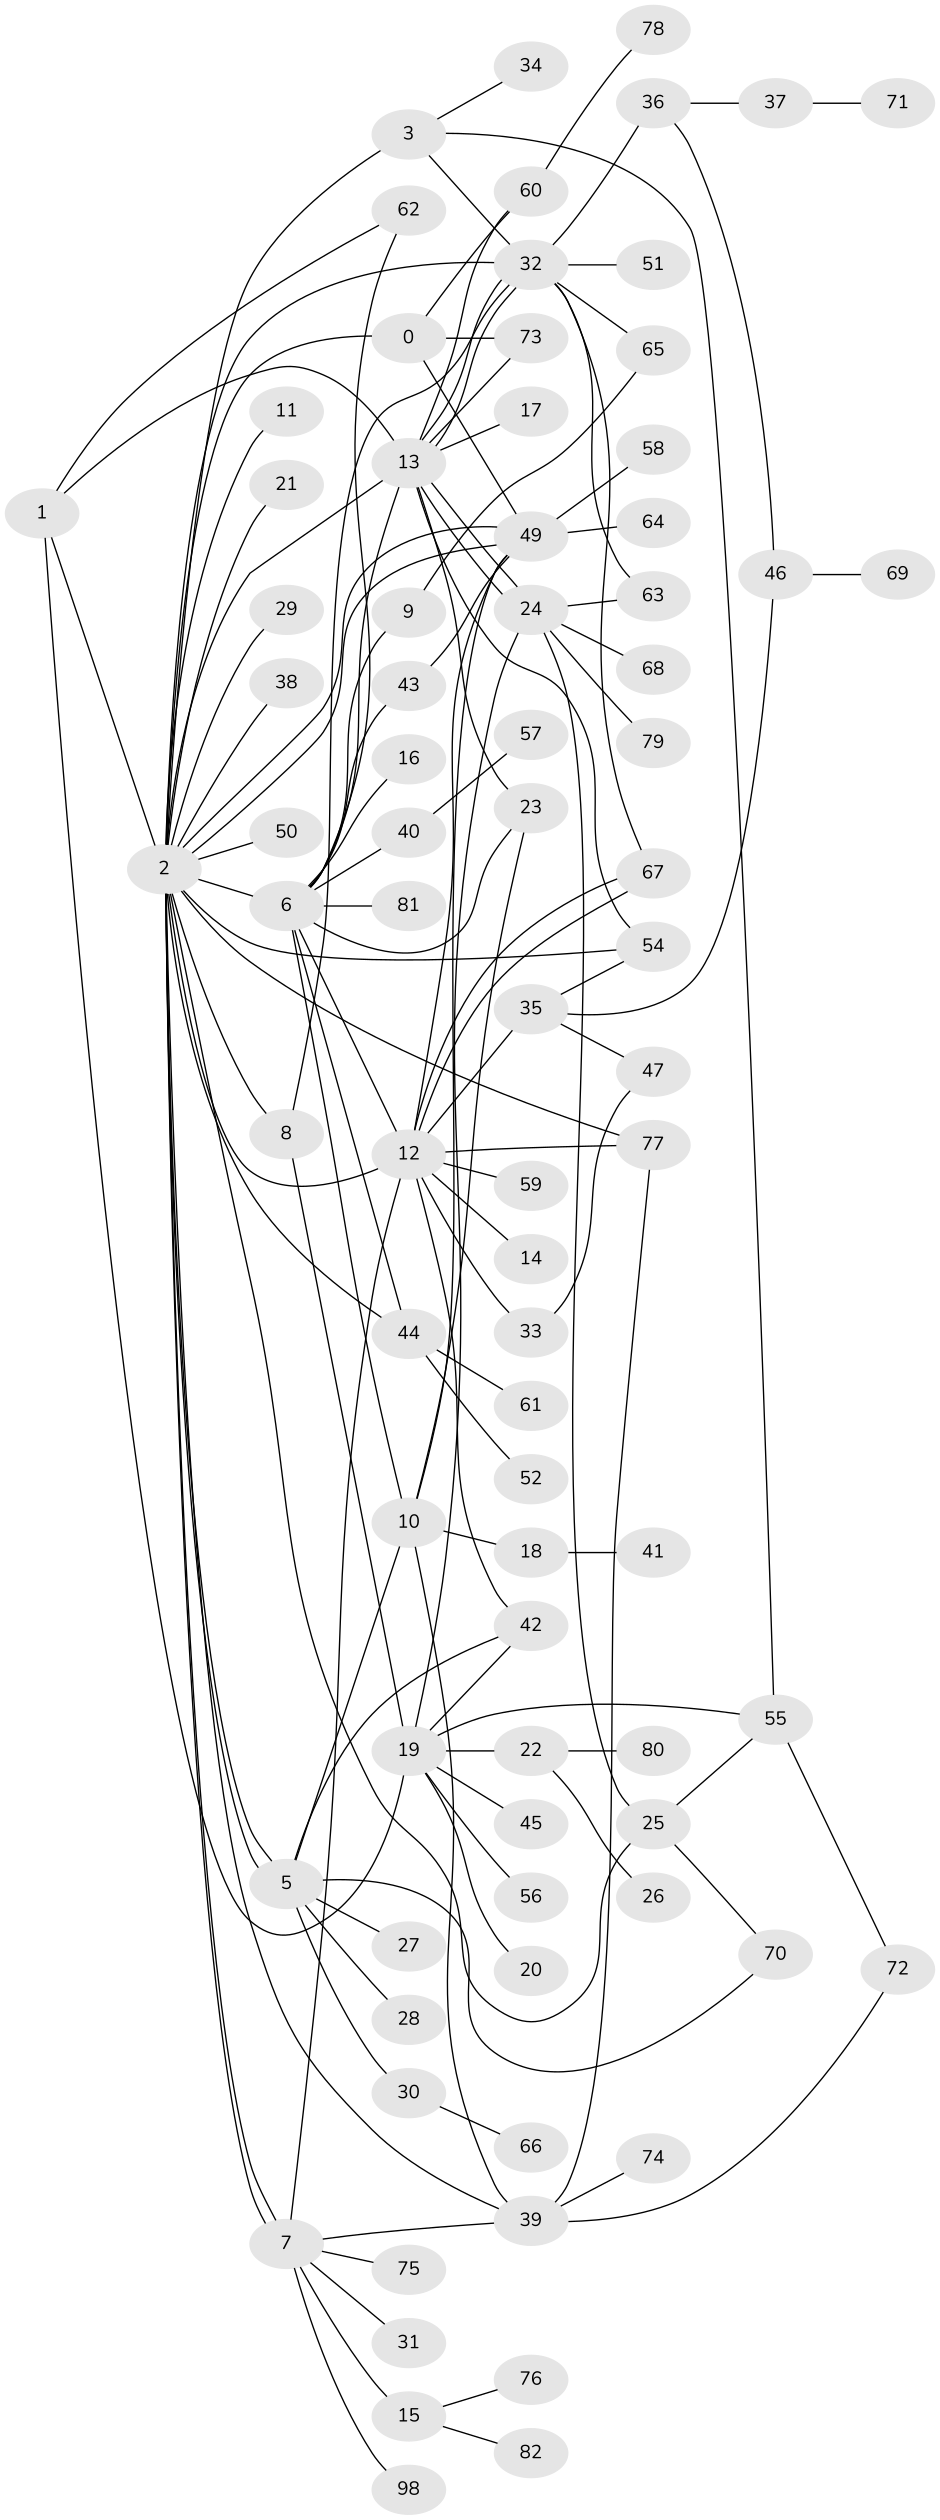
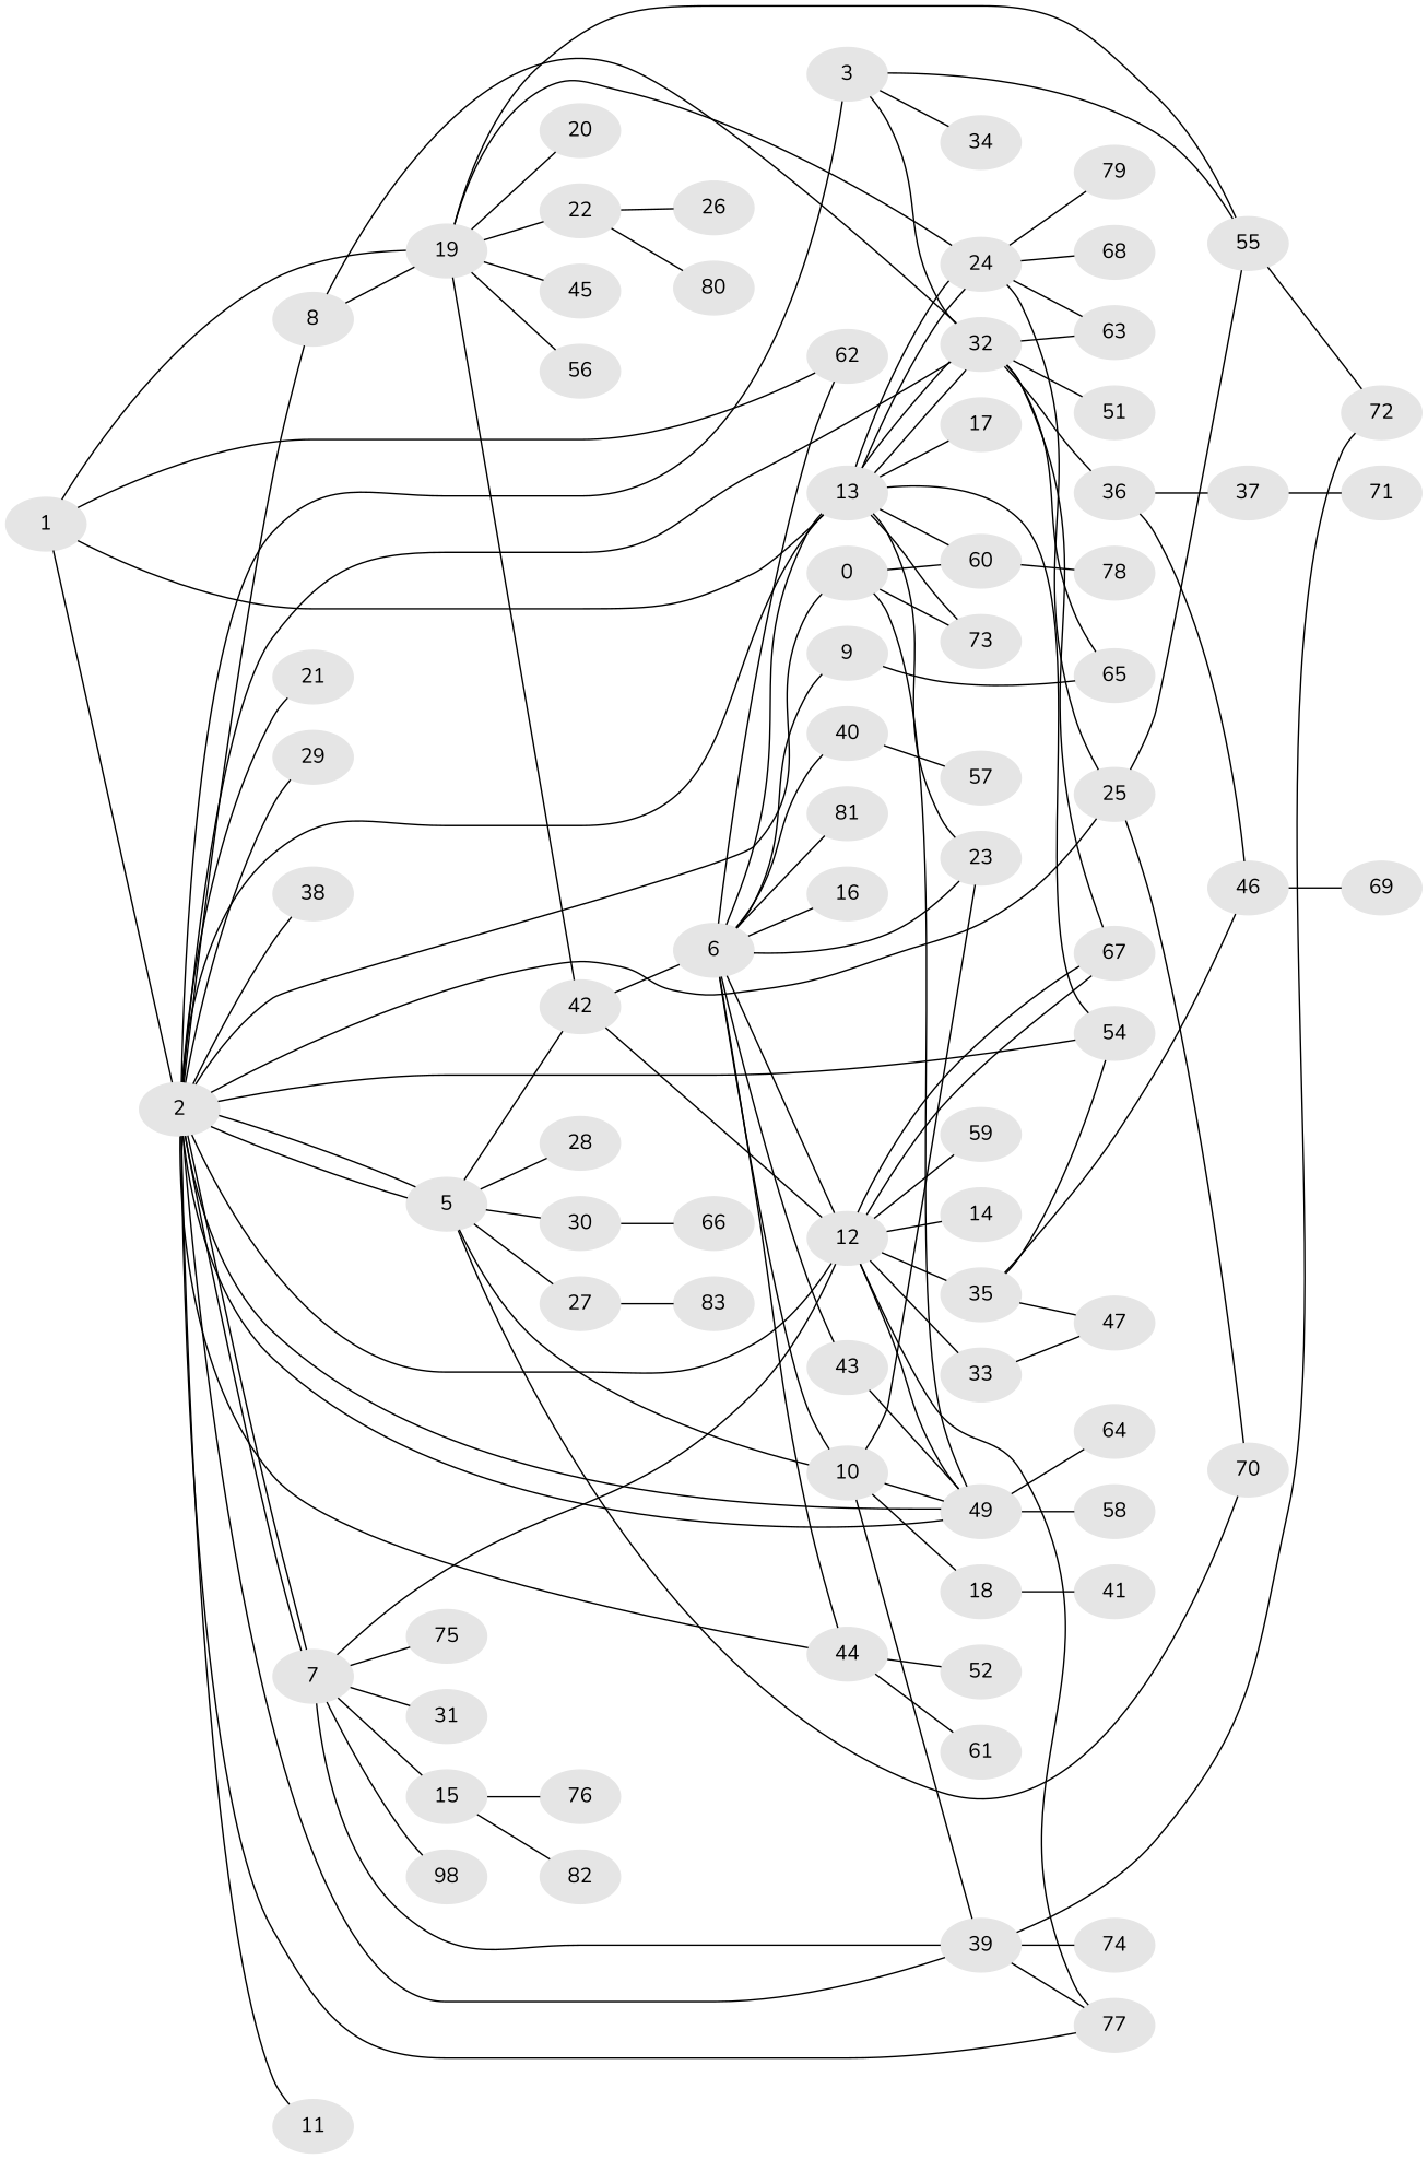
  graph {
    fontname=Nunito
    rankdir=LR
    node [color=gray90 fontname=Nunito style=filled]
    edge [fontname=Nunito]
    1
    2
    13
    19
    62
    32
    3
    n8 [label=0]
    5
    6
    7
    8
    11
    12
    21
    25
    29
    38
    39
    44
    49
-   50
    54
    77
    60
    73
    23
    17
    24
    55
    42
    20
    22
    45
    56
    65
    67
    63
    36
    51
    34
    10
    27
    28
    30
    70
    9
    16
    40
    43
    81
    15
    31
    n54 [label=98]
    75
    14
    33
    35
    59
    72
    74
    52
    61
    58
    64
    78
    18
+   83
    66
    57
    76
    82
    41
    47
    46
    68
    79
    26
    80
    37
    69
    71
    1 -- 2
    1 -- 13
    1 -- 19
    1 -- 62
    2 -- 13
    2 -- 32
    2 -- 3
    2 -- n8
    2 -- 5
    2 -- 5
-   2 -- 6
+   42 -- 6
    2 -- 7
    2 -- 7
    2 -- 8
    2 -- 11
    2 -- 12
    2 -- 21
    2 -- 25
    2 -- 29
    2 -- 38
    2 -- 39
    2 -- 44
    2 -- 49
    2 -- 49
-   2 -- 50
    2 -- 54
    2 -- 77
    13 -- 32
    13 -- 32
    13 -- 54
    13 -- 60
    13 -- 73
    13 -- 23
    13 -- 17
    13 -- 24
    13 -- 24
    19 -- 24
    19 -- 55
    19 -- 42
    19 -- 20
    19 -- 22
    19 -- 45
    19 -- 56
    32 -- 65
    32 -- 67
    32 -- 63
    32 -- 36
    32 -- 51
    3 -- 32
    3 -- 55
    3 -- 34
    n8 -- 49
    n8 -- 60
    n8 -- 73
    5 -- 42
    5 -- 10
    5 -- 27
    5 -- 28
    5 -- 30
    5 -- 70
    6 -- 13
    6 -- 62
    6 -- 12
    6 -- 44
    6 -- 23
    6 -- 10
    6 -- 9
    6 -- 16
    6 -- 40
    6 -- 43
    6 -- 81
    7 -- 12
    7 -- 39
    7 -- 15
    7 -- 31
    7 -- n54
    7 -- 75
    8 -- 19
    8 -- 32
    12 -- 49
    12 -- 77
    12 -- 42
    12 -- 67
    12 -- 67
    12 -- 14
    12 -- 33
    12 -- 35
    12 -- 59
    25 -- 55
    25 -- 70
    39 -- 77
    39 -- 72
    39 -- 74
    44 -- 52
    44 -- 61
    49 -- 58
    49 -- 64
    60 -- 78
    24 -- 25
    24 -- 63
    24 -- 68
    24 -- 79
    55 -- 72
    22 -- 26
    22 -- 80
    36 -- 46
    36 -- 37
    10 -- 39
    10 -- 49
    10 -- 23
    10 -- 18
+   27 -- 83
    30 -- 66
    9 -- 65
    40 -- 57
    43 -- 49
    15 -- 76
    15 -- 82
    33 -- 47
    35 -- 54
    35 -- 47
    35 -- 46
    18 -- 41
    46 -- 69
    37 -- 71
  }
